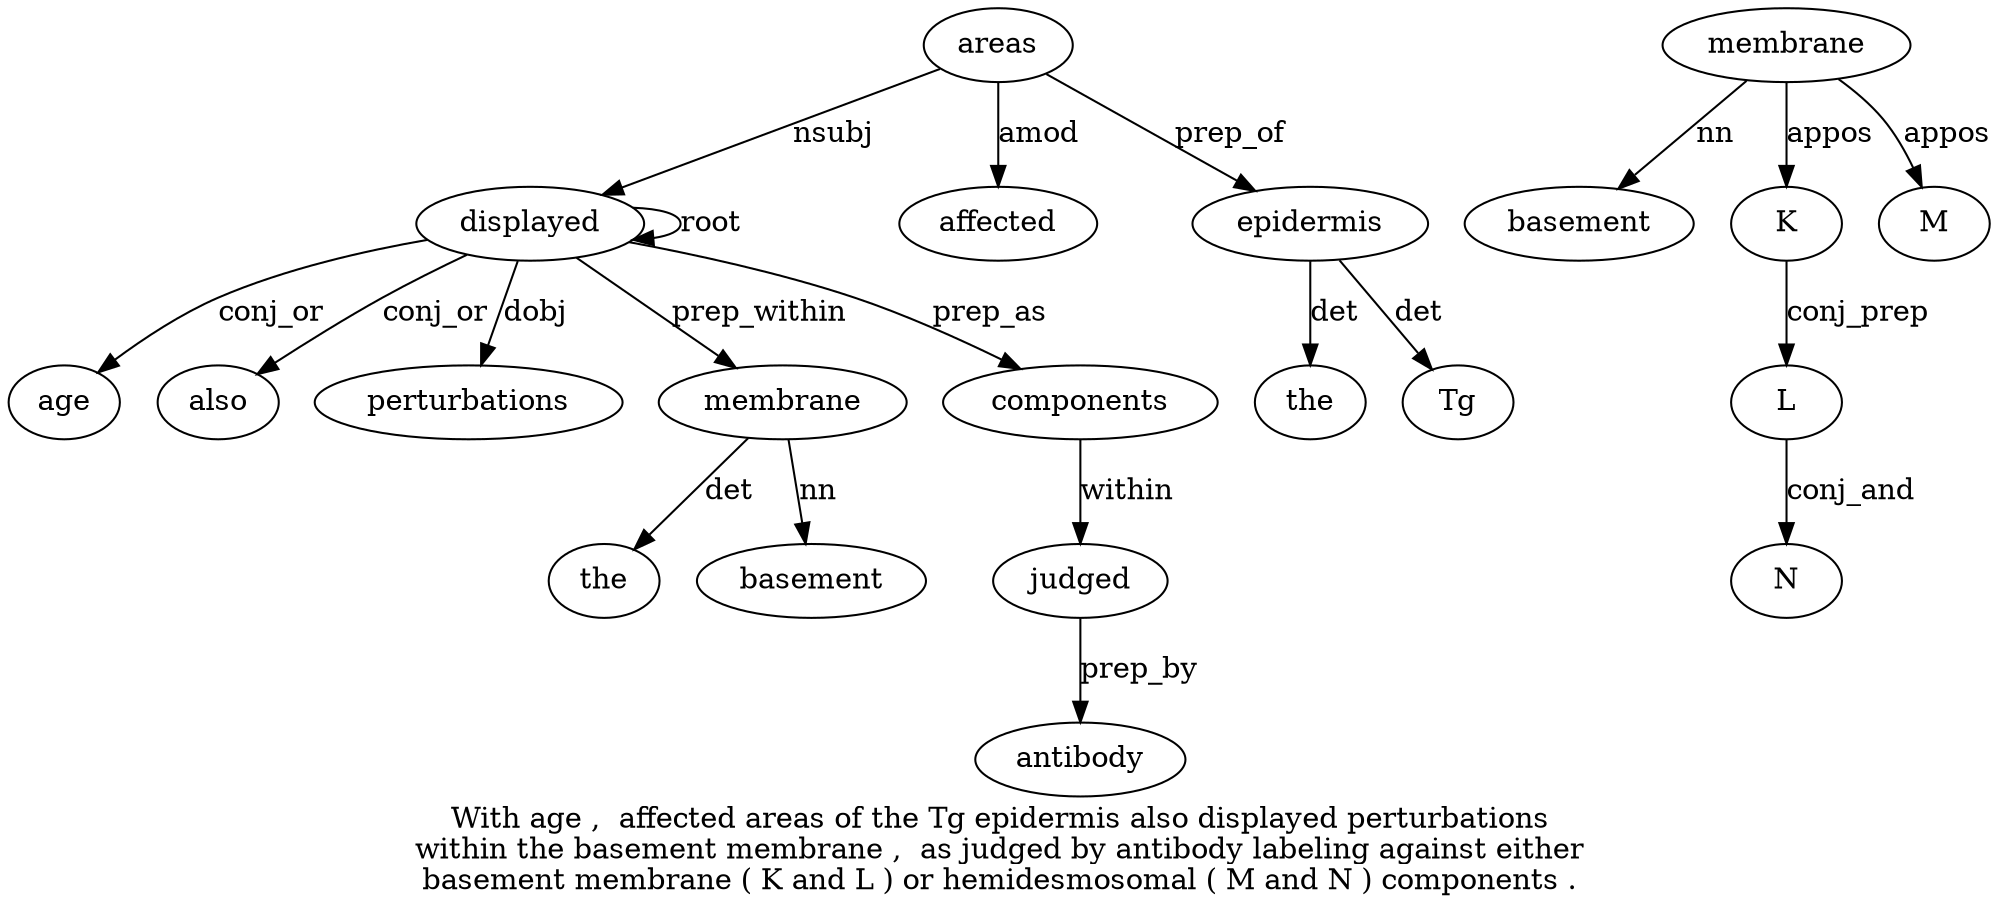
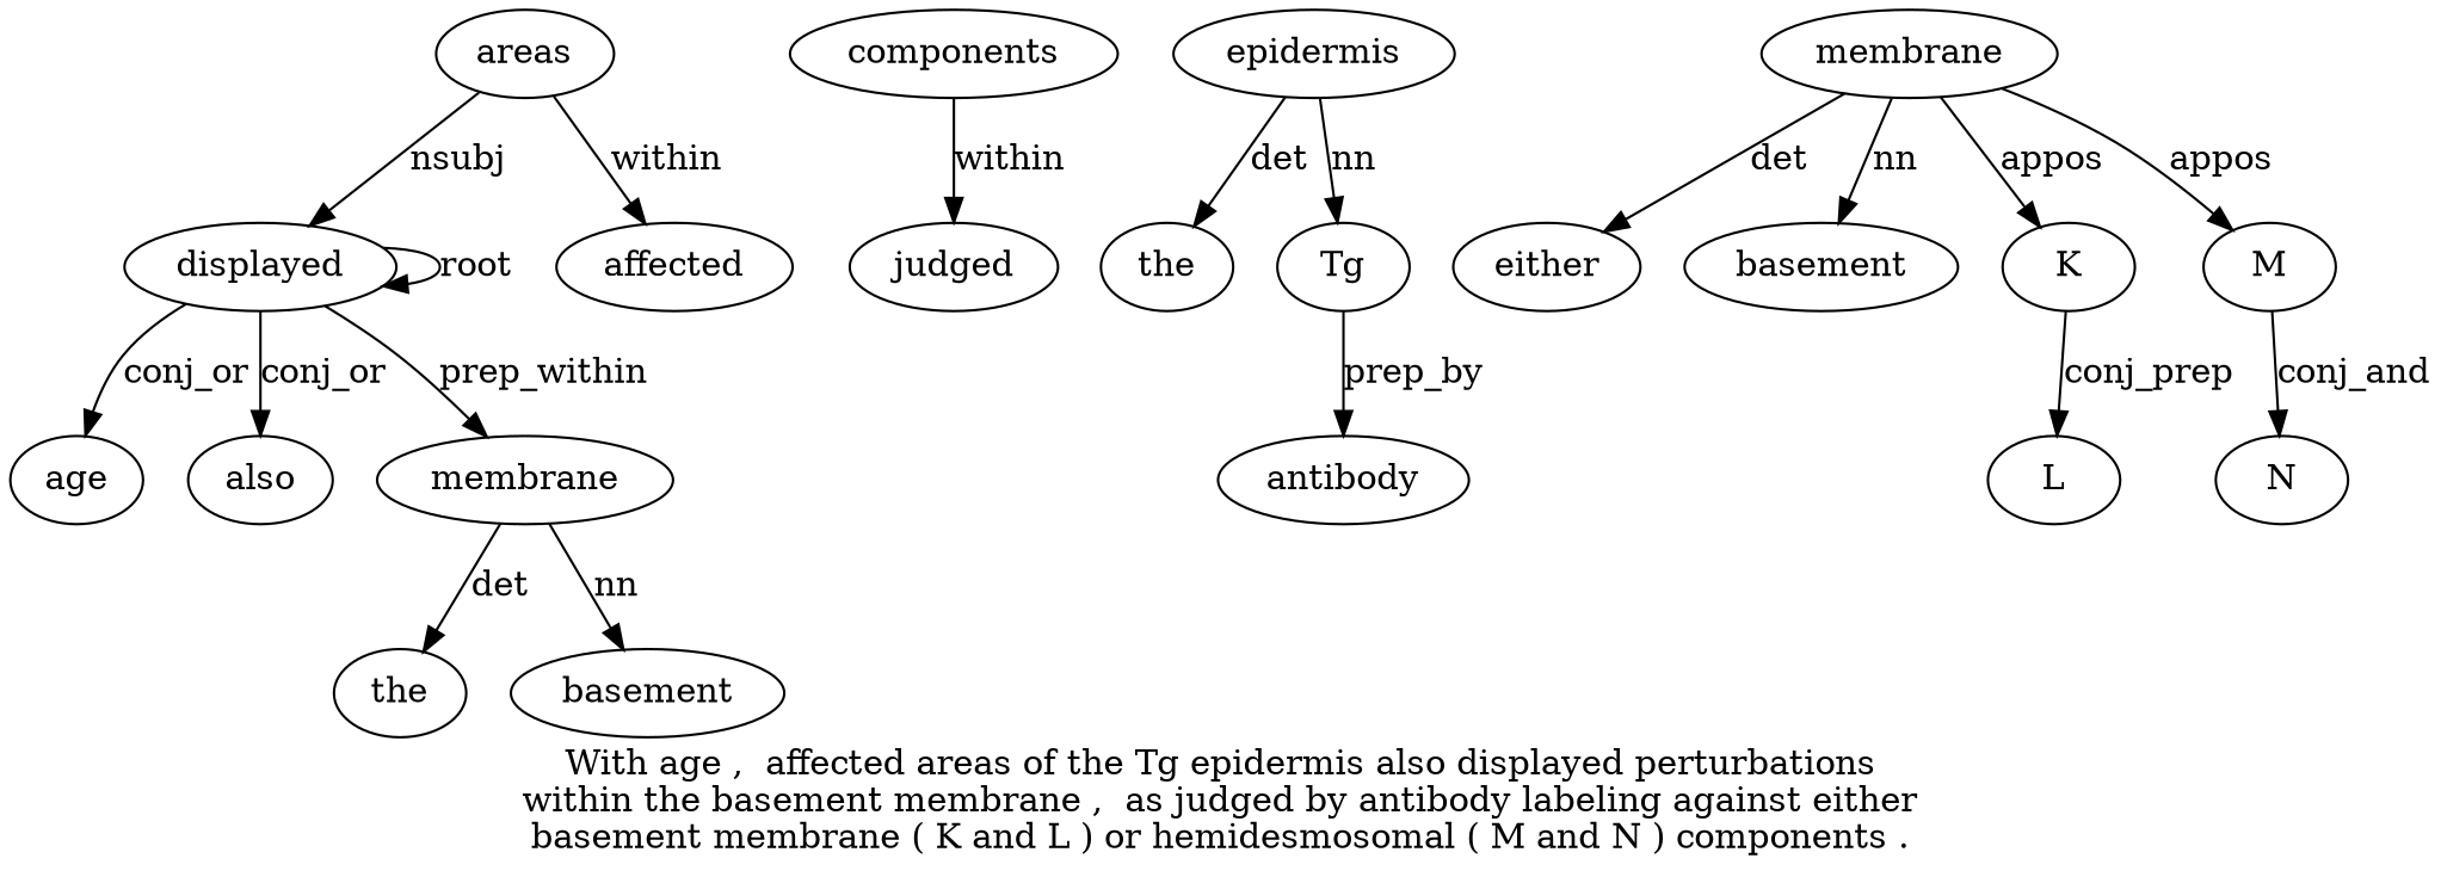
  digraph {
    label="With age ,  affected areas of the Tg epidermis also displayed perturbations\nwithin the basement membrane ,  as judged by antibody labeling against either\nbasement membrane ( K and L ) or hemidesmosomal ( M and N ) components ."
    node [fillcolor=white style=filled]
    n1 [label=displayed]
    n2 [label=age]
    n3 [label=also]
-   n4 [label=perturbations]
    n5 [label=membrane]
    n6 [label=components]
    n7 [label=areas]
    n8 [label=affected]
    n9 [label=epidermis]
    n10 [label=the]
    n11 [label=basement]
    n12 [label=judged]
    n13 [label=the]
    n14 [label=Tg]
    n15 [label=antibody]
    n16 [label=membrane]
+   n17 [label=either]
    n18 [label=basement]
    n19 [label=K]
    n20 [label=M]
    n21 [label=L]
    n22 [label=N]
    n1 -> n1 [label=root]
    n1 -> n2 [label=conj_or]
    n1 -> n3 [label=conj_or]
-   n1 -> n4 [label=dobj]
    n1 -> n5 [label=prep_within]
-   n1 -> n6 [label=prep_as]
    n5 -> n10 [label=det]
    n5 -> n11 [label=nn]
    n6 -> n12 [label=within]
    n7 -> n1 [label=nsubj]
-   n7 -> n8 [label=amod]
-   n7 -> n9 [label=prep_of]
+   n7 -> n8 [label=within]
    n9 -> n13 [label=det]
-   n9 -> n14 [label=det]
-   n12 -> n15 [label=prep_by]
+   n9 -> n14 [label=nn]
+   n14 -> n15 [label=prep_by]
+   n16 -> n17 [label=det]
    n16 -> n18 [label=nn]
    n16 -> n19 [label=appos]
    n16 -> n20 [label=appos]
    n19 -> n21 [label=conj_prep]
-   n21 -> n22 [label=conj_and]
+   n20 -> n22 [label=conj_and]
  }
